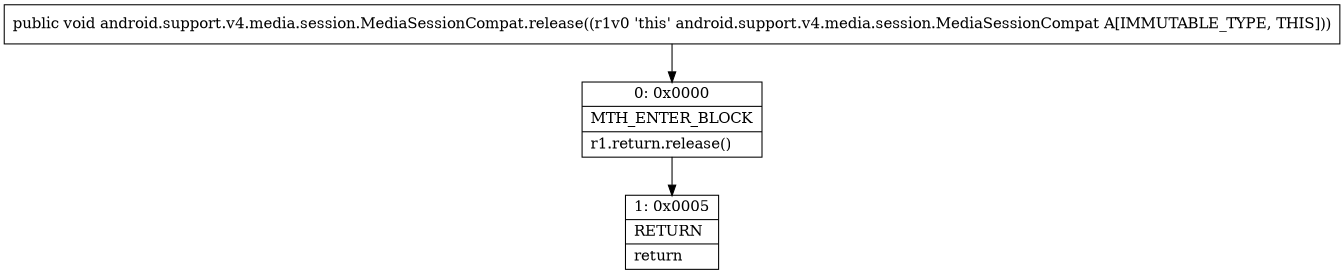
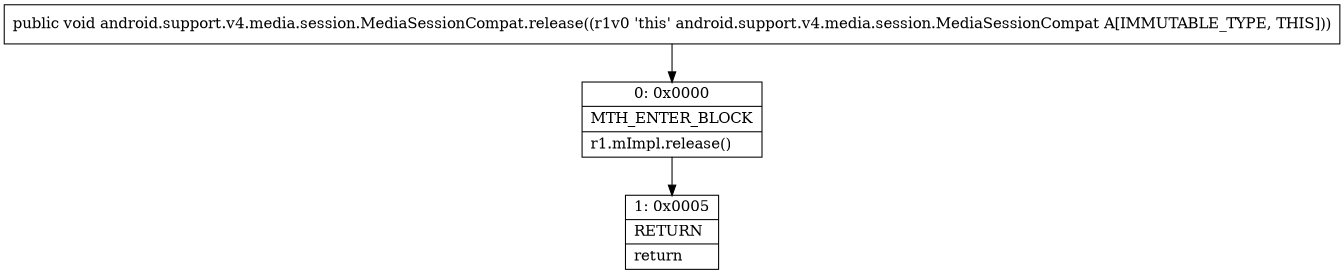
  digraph {
    node [shape=record]
-   n1 [label="{0\:\ 0x0000|MTH_ENTER_BLOCK\l|r1.return.release()\l}"]
+   n1 [label="{0\:\ 0x0000|MTH_ENTER_BLOCK\l|r1.mImpl.release()\l}"]
    n2 [label="{1\:\ 0x0005|RETURN\l|return\l}"]
    n3 [label="{public void android.support.v4.media.session.MediaSessionCompat.release((r1v0 'this' android.support.v4.media.session.MediaSessionCompat A[IMMUTABLE_TYPE, THIS])) }"]
    n1 -> n2
    n3 -> n1
  }
